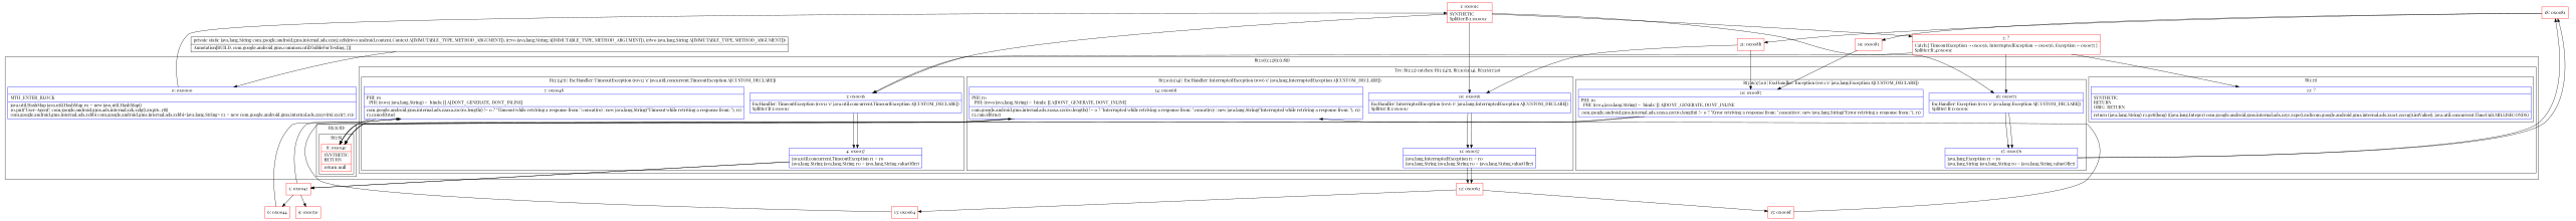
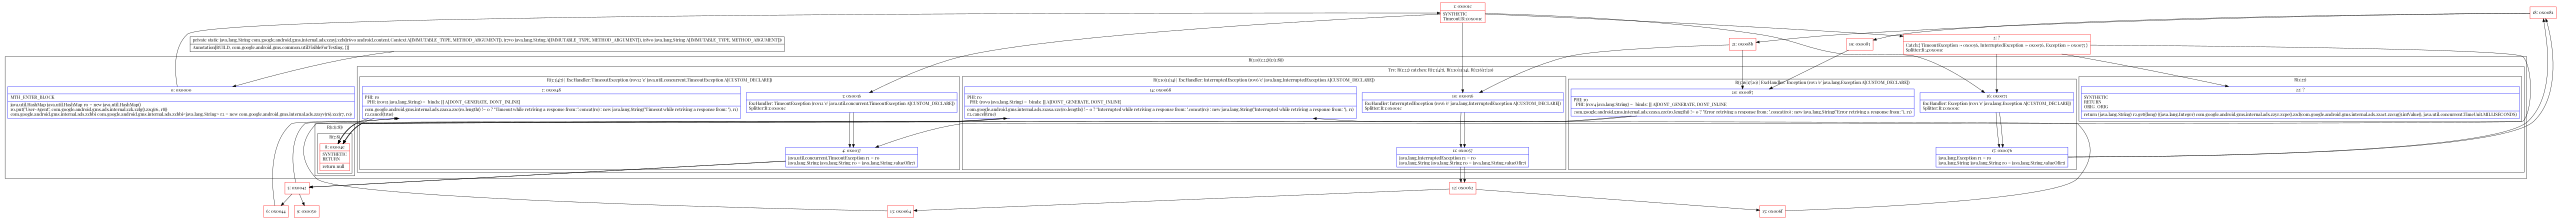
  digraph {
    fontname="Playfair Display"
    node [color=red fontname="Playfair Display" shape=record]
    edge [fontname="Playfair Display"]
-   n1 [color=blue label="{22\:\ ?|SYNTHETIC\lRETURN\lORIG_RETURN\l|return (java.lang.String) r2.get((long) ((java.lang.Integer) com.google.android.gms.internal.ads.zzyr.zzpe().zzd(com.google.android.gms.internal.ads.zzact.zzcug)).intValue(), java.util.concurrent.TimeUnit.MILLISECONDS)\l}"]
+   n1 [color=blue label="{22\:\ ?|SYNTHETIC\lRETURN\lORIG_ORIG\l|return (java.lang.String) r2.get((long) ((java.lang.Integer) com.google.android.gms.internal.ads.zzyr.zzpe().zzd(com.google.android.gms.internal.ads.zzact.zzcug)).intValue(), java.util.concurrent.TimeUnit.MILLISECONDS)\l}"]
    n2 [color=blue label="{3\:\ 0x0036|ExcHandler: TimeoutException (r0v12 'e' java.util.concurrent.TimeoutException A[CUSTOM_DECLARE])\lSplitter:B:1:0x001c\l}"]
    n3 [color=blue label="{4\:\ 0x0037|java.util.concurrent.TimeoutException r1 = r0\ljava.lang.String java.lang.String r0 = java.lang.String.valueOf(r7)\l}"]
    n4 [color=blue label="{7\:\ 0x0048|PHI: r0 \l  PHI: (r0v15 java.lang.String) =  binds: [] A[DONT_GENERATE, DONT_INLINE]\l|com.google.android.gms.internal.ads.zzaxa.zzc(r0.length() != 0 ? \"Timeout while retriving a response from: \".concat(r0) : new java.lang.String(\"Timeout while retriving a response from: \"), r1)\lr2.cancel(true)\l}"]
    n5 [color=blue label="{10\:\ 0x0056|ExcHandler: InterruptedException (r0v6 'e' java.lang.InterruptedException A[CUSTOM_DECLARE])\lSplitter:B:1:0x001c\l}"]
    n6 [color=blue label="{11\:\ 0x0057|java.lang.InterruptedException r1 = r0\ljava.lang.String java.lang.String r0 = java.lang.String.valueOf(r7)\l}"]
    n7 [color=blue label="{14\:\ 0x0068|PHI: r0 \l  PHI: (r0v9 java.lang.String) =  binds: [] A[DONT_GENERATE, DONT_INLINE]\l|com.google.android.gms.internal.ads.zzaxa.zzc(r0.length() != 0 ? \"Interrupted while retriving a response from: \".concat(r0) : new java.lang.String(\"Interrupted while retriving a response from: \"), r1)\lr2.cancel(true)\l}"]
    n8 [color=blue label="{16\:\ 0x0075|ExcHandler: Exception (r0v1 'e' java.lang.Exception A[CUSTOM_DECLARE])\lSplitter:B:1:0x001c\l}"]
    n9 [color=blue label="{17\:\ 0x0076|java.lang.Exception r1 = r0\ljava.lang.String java.lang.String r0 = java.lang.String.valueOf(r7)\l}"]
    n10 [color=blue label="{20\:\ 0x0087|PHI: r0 \l  PHI: (r0v4 java.lang.String) =  binds: [] A[DONT_GENERATE, DONT_INLINE]\l|com.google.android.gms.internal.ads.zzaxa.zzc(r0.length() != 0 ? \"Error retriving a response from: \".concat(r0) : new java.lang.String(\"Error retriving a response from: \"), r1)\l}"]
    n11 [label="{8\:\ 0x004e|SYNTHETIC\lRETURN\l|return null\l}"]
    n12 [color=blue label="{0\:\ 0x0000|MTH_ENTER_BLOCK\l|java.util.HashMap java.util.HashMap r0 = new java.util.HashMap()\lr0.put(\"User\-Agent\", com.google.android.gms.ads.internal.zzk.zzlg().zzq(r6, r8))\lcom.google.android.gms.internal.ads.zzbbi com.google.android.gms.internal.ads.zzbbi\<java.lang.String\> r2 = new com.google.android.gms.internal.ads.zzayv(r6).zzc(r7, r0)\l}"]
    n13 [label="{5\:\ 0x0042}"]
    n14 [label="{12\:\ 0x0062}"]
    n15 [label="{18\:\ 0x0081}"]
-   n16 [label="{1\:\ 0x001c|SYNTHETIC\lSplitter:B:1:0x001c\l}"]
+   n16 [label="{1\:\ 0x001c|SYNTHETIC\lTimeout:B:1:0x001c\l}"]
    n17 [label="{2\:\ ?|Catch:\{ TimeoutException \-\> 0x0036, InterruptedException \-\> 0x0056, Exception \-\> 0x0075 \}\lSplitter:B:4:0x001c\l}"]
    n18 [label="{6\:\ 0x0044}"]
    n19 [label="{9\:\ 0x0050}"]
    n20 [label="{13\:\ 0x0064}"]
    n21 [label="{15\:\ 0x006f}"]
    n22 [label="{19\:\ 0x0083}"]
    n23 [label="{21\:\ 0x008b}"]
    n24 [label="{private static java.lang.String com.google.android.gms.internal.ads.zzayj.zzh((r6v0 android.content.Context A[IMMUTABLE_TYPE, METHOD_ARGUMENT]), (r7v0 java.lang.String A[IMMUTABLE_TYPE, METHOD_ARGUMENT]), (r8v0 java.lang.String A[IMMUTABLE_TYPE, METHOD_ARGUMENT]))  | Annotation[BUILD, com.google.android.gms.common.util.VisibleForTesting, \{\}]\l}" color=""]
    subgraph cluster_1 {
      label="R(3:0|(1:22)|(1:(1:8)))"
      n12
      subgraph cluster_2 {
        label="Try: R(1:22) catches: R(3:3|4|7), R(3:10|11|14), R(3:16|17|20)"
        subgraph cluster_3 {
          label="R(1:27)"
          n1
        }
        subgraph cluster_4 {
          label="R(3:3|4|7) | ExcHandler: TimeoutException (r0v12 'e' java.util.concurrent.TimeoutException A[CUSTOM_DECLARE])\l"
          n2
          n3
          n4
        }
        subgraph cluster_5 {
          label="R(3:10|11|14) | ExcHandler: InterruptedException (r0v6 'e' java.lang.InterruptedException A[CUSTOM_DECLARE])\l"
          n5
          n6
          n7
        }
        subgraph cluster_6 {
          label="R(3:16|17|20) | ExcHandler: Exception (r0v1 'e' java.lang.Exception A[CUSTOM_DECLARE])\l"
          n8
          n9
          n10
        }
      }
      subgraph cluster_7 {
        label="R(1:(1:8))"
        subgraph cluster_8 {
          label="R(7:8)"
          n11
        }
      }
    }
    subgraph cluster_9 {
      label="R(3:3|4|7) | ExcHandler: TimeoutException (r0v12 'e' java.util.concurrent.TimeoutException A[CUSTOM_DECLARE])\l"
    }
    subgraph cluster_10 {
      label="R(3:10|11|14) | ExcHandler: InterruptedException (r0v6 'e' java.lang.InterruptedException A[CUSTOM_DECLARE])\l"
    }
    subgraph cluster_11 {
      label="R(3:16|17|20) | ExcHandler: Exception (r0v1 'e' java.lang.Exception A[CUSTOM_DECLARE])\l"
    }
    n2 -> n3
    n2 -> n3
    n3 -> n13
    n3 -> n13
    n4 -> n11
    n4 -> n11
    n5 -> n6
    n5 -> n6
    n6 -> n14
    n6 -> n14
    n7 -> n11
    n7 -> n11
    n8 -> n9
    n8 -> n9
    n9 -> n15
    n9 -> n15
    n10 -> n11
    n10 -> n11
    n12 -> n16
    n13 -> n4
    n13 -> n18
    n13 -> n19
    n14 -> n20
    n14 -> n21
    n15 -> n22
    n15 -> n23
    n16 -> n2
    n16 -> n5
    n16 -> n8
    n16 -> n17
    n17 -> n1
-   n17 -> n2
+   n17 -> n3
    n17 -> n8
    n18 -> n4
    n20 -> n7
    n21 -> n7
    n22 -> n10
    n23 -> n5
    n23 -> n10
    n24 -> n12
  }
